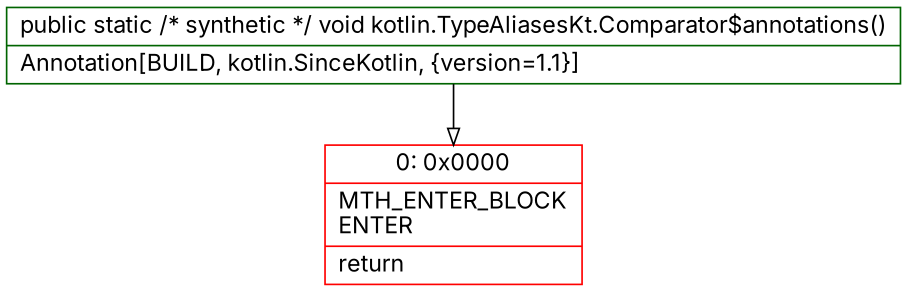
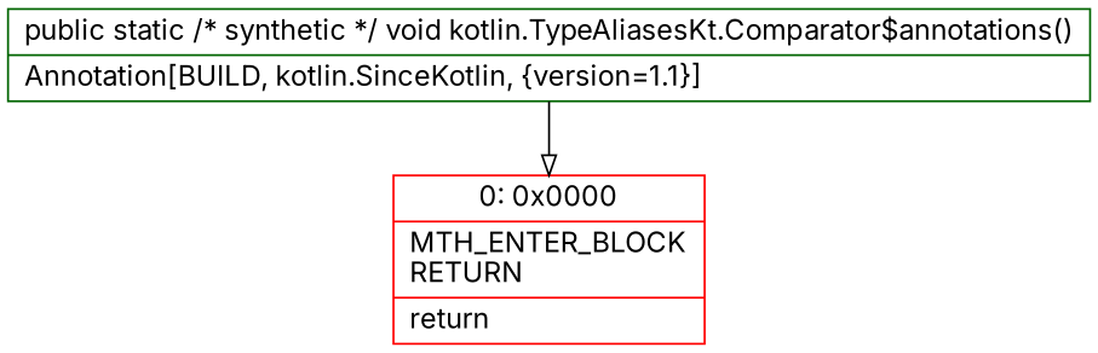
  digraph {
    fontname=Inter
    node [shape=record fontname=Inter]
-   n1 [label="{0\:\ 0x0000|MTH_ENTER_BLOCK\lENTER\l|return\l}" color=red]
+   n1 [label="{0\:\ 0x0000|MTH_ENTER_BLOCK\lRETURN\l|return\l}" color=red]
    n2 [label="{public static \/* synthetic *\/ void kotlin.TypeAliasesKt.Comparator$annotations()  | Annotation[BUILD, kotlin.SinceKotlin, \{version=1.1\}]\l}" color=darkgreen]
    n2 -> n1 [style=solid arrowhead=onormal fontname=Inter]
  }
